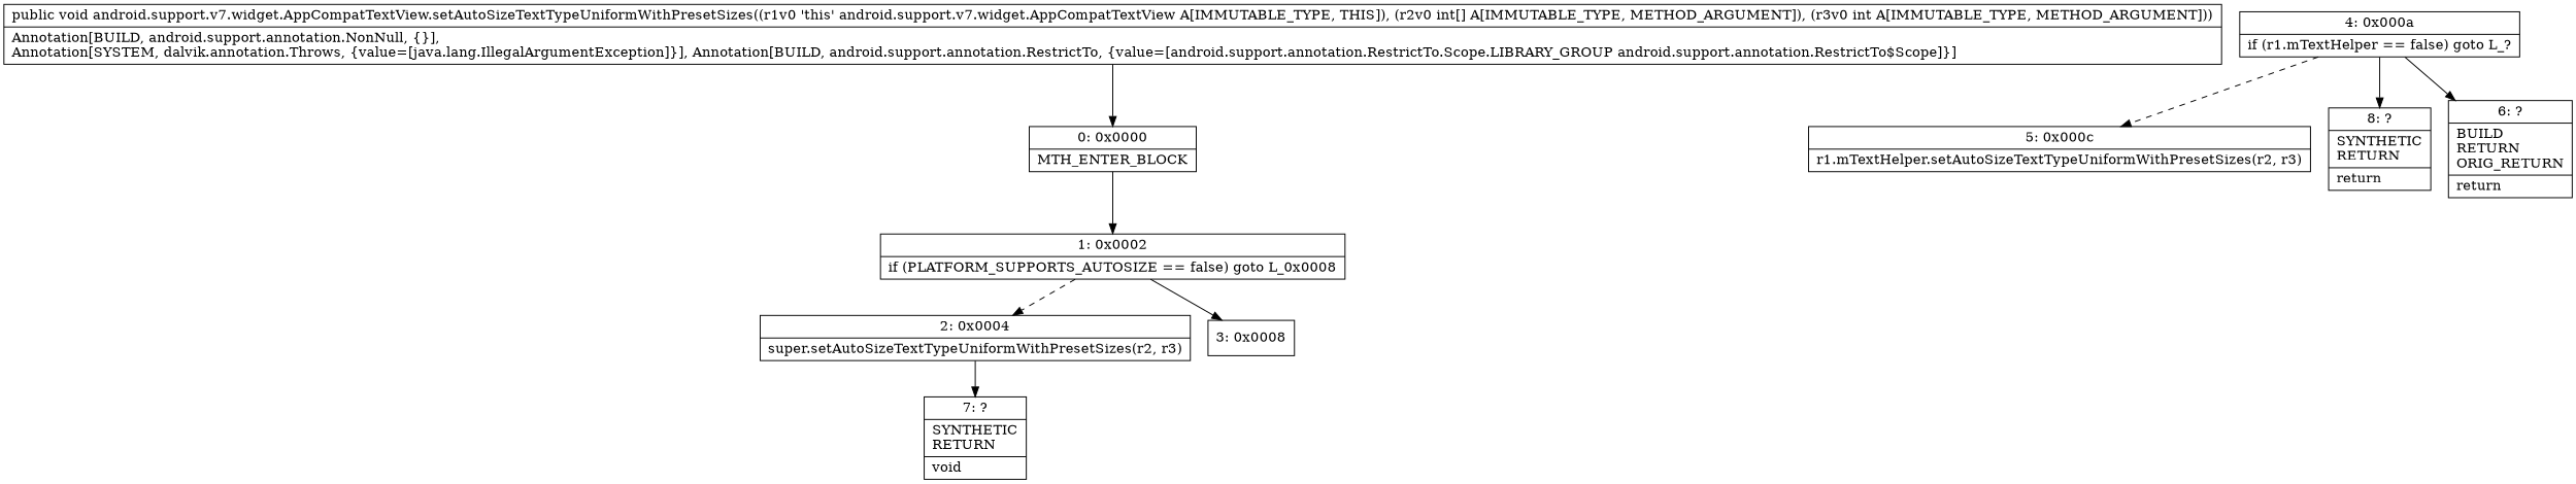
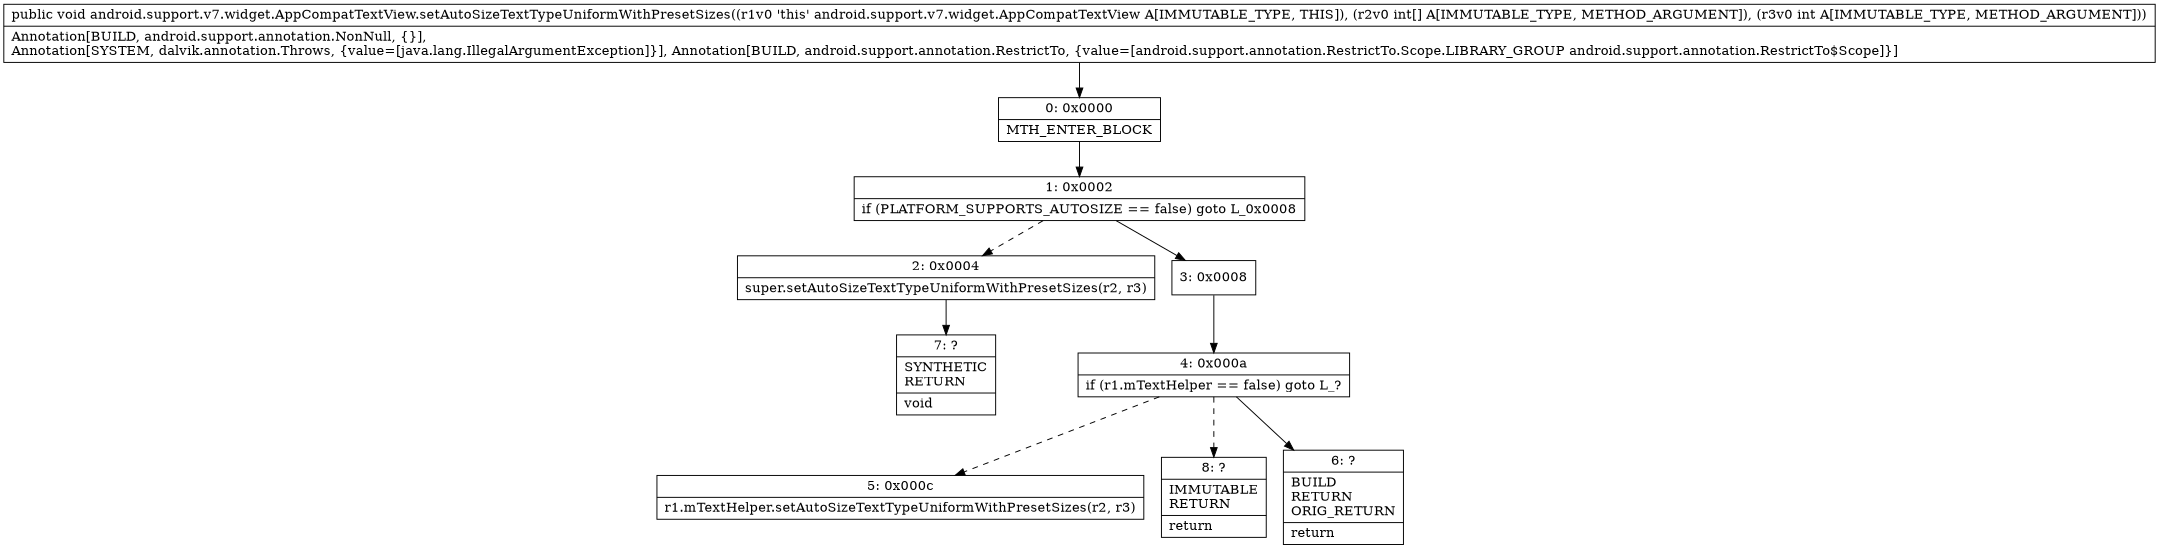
  digraph {
    node [shape=record]
    n1 [label="{0\:\ 0x0000|MTH_ENTER_BLOCK\l}"]
    n2 [label="{1\:\ 0x0002|if (PLATFORM_SUPPORTS_AUTOSIZE == false) goto L_0x0008\l}"]
    n3 [label="{2\:\ 0x0004|super.setAutoSizeTextTypeUniformWithPresetSizes(r2, r3)\l}"]
    n4 [label="{3\:\ 0x0008}"]
    n5 [label="{7\:\ ?|SYNTHETIC\lRETURN\l|void\l}"]
    n6 [label="{4\:\ 0x000a|if (r1.mTextHelper == false) goto L_?\l}"]
    n7 [label="{5\:\ 0x000c|r1.mTextHelper.setAutoSizeTextTypeUniformWithPresetSizes(r2, r3)\l}"]
-   n8 [label="{8\:\ ?|SYNTHETIC\lRETURN\l|return\l}"]
+   n8 [label="{8\:\ ?|IMMUTABLE\lRETURN\l|return\l}"]
    n9 [label="{6\:\ ?|BUILD\lRETURN\lORIG_RETURN\l|return\l}"]
    n10 [label="{public void android.support.v7.widget.AppCompatTextView.setAutoSizeTextTypeUniformWithPresetSizes((r1v0 'this' android.support.v7.widget.AppCompatTextView A[IMMUTABLE_TYPE, THIS]), (r2v0 int[] A[IMMUTABLE_TYPE, METHOD_ARGUMENT]), (r3v0 int A[IMMUTABLE_TYPE, METHOD_ARGUMENT]))  | Annotation[BUILD, android.support.annotation.NonNull, \{\}], \lAnnotation[SYSTEM, dalvik.annotation.Throws, \{value=[java.lang.IllegalArgumentException]\}], Annotation[BUILD, android.support.annotation.RestrictTo, \{value=[android.support.annotation.RestrictTo.Scope.LIBRARY_GROUP android.support.annotation.RestrictTo$Scope]\}]\l}"]
    n1 -> n2
    n2 -> n3 [style=dashed]
    n2 -> n4
    n3 -> n5
+   n4 -> n6
    n6 -> n7 [style=dashed]
-   n6 -> n8
+   n6 -> n8 [style=dashed]
    n6 -> n9
    n10 -> n1
  }
